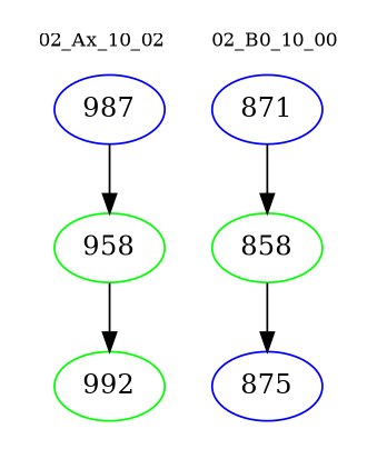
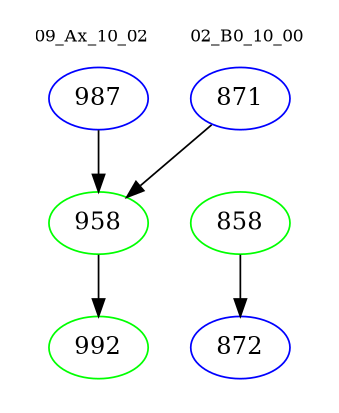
  digraph {
    node [color=blue]
    edge [color=black]
    n1 [label=987]
    n2 [color=green label=958]
    n3 [color=green label=992]
    n4 [label=871]
    n5 [color=green label=858]
-   n6 [label=875]
+   n6 [label=872]
    subgraph cluster_1 {
      color=white
      fontsize=10
-     label="02_Ax_10_02"
+     label="09_Ax_10_02"
      n1
      n2
      n3
    }
    subgraph cluster_2 {
      color=white
      fontsize=10
      label="02_B0_10_00"
      n4
      n5
      n6
    }
    n1 -> n2
    n2 -> n3
-   n4 -> n5
+   n4 -> n2
    n5 -> n6
  }
